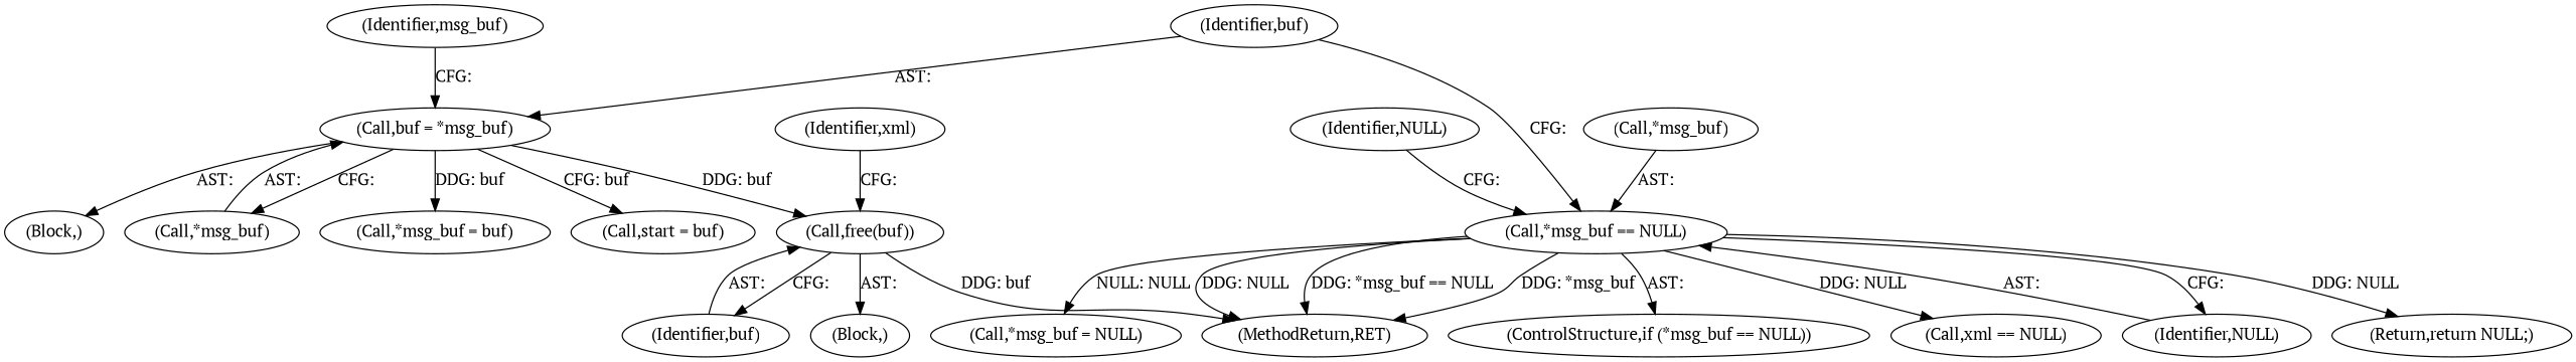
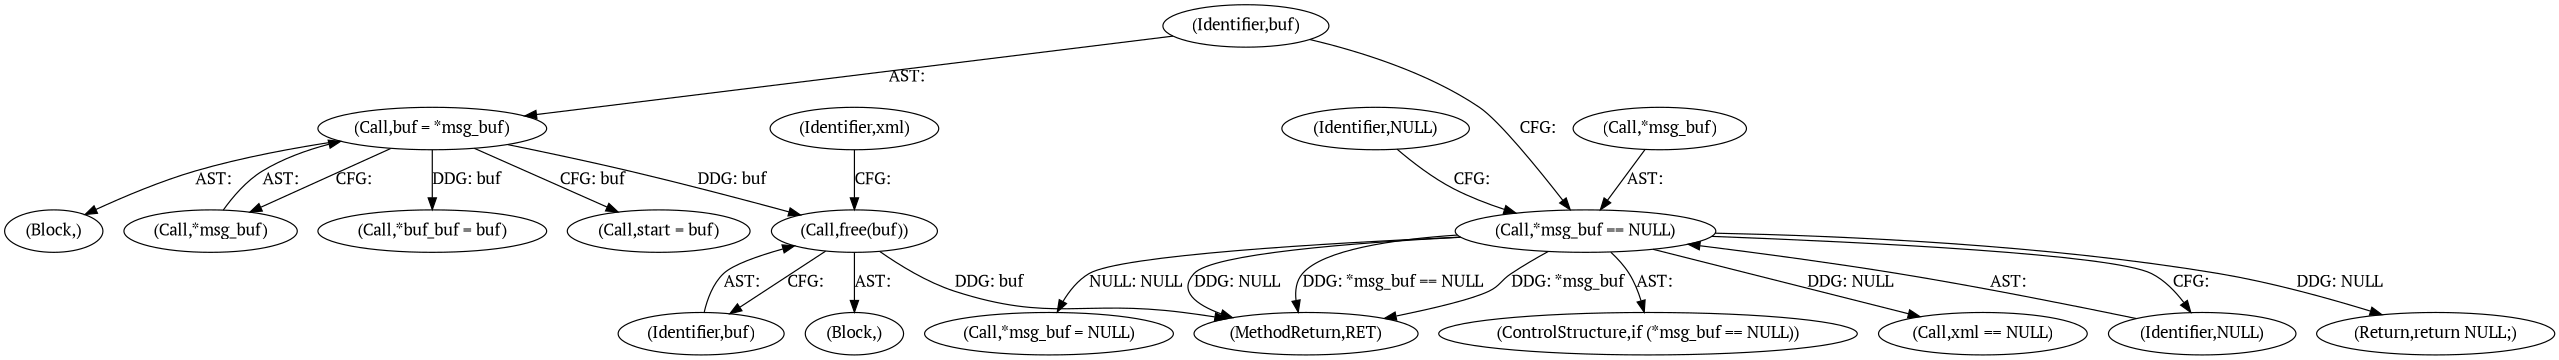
  digraph {
    fontname="PT Serif"
    node [fontname="PT Serif"]
    edge [fontname="PT Serif"]
    n1 [label="(Call,free(buf))"]
    n2 [label="(Block,)"]
    n3 [label="(MethodReturn,RET)"]
    n4 [label="(Identifier,buf)"]
    n5 [label="(Call,buf = *msg_buf)"]
-   n6 [label="(Call,*msg_buf = buf)"]
+   n6 [label="(Call,*buf_buf = buf)"]
    n7 [label="(Call,start = buf)"]
    n8 [label="(Call,*msg_buf)"]
    n9 [label="(Block,)"]
    n10 [label="(Call,*msg_buf == NULL)"]
    n11 [label="(ControlStructure,if (*msg_buf == NULL))"]
    n12 [label="(Identifier,NULL)"]
    n13 [label="(Call,xml == NULL)"]
    n14 [label="(Return,return NULL;)"]
    n15 [label="(Call,*msg_buf = NULL)"]
    n16 [label="(Identifier,xml)"]
    n17 [label="(Identifier,buf)"]
    n18 [label="(Identifier,NULL)"]
-   n19 [label="(Identifier,msg_buf)"]
    n20 [label="(Call,*msg_buf)"]
    n1 -> n2 [label="AST: "]
    n1 -> n3 [label="DDG: buf"]
    n1 -> n4 [label="CFG: "]
    n4 -> n1 [label="AST: "]
    n5 -> n1 [label="DDG: buf"]
    n5 -> n6 [label="DDG: buf"]
    n5 -> n7 [label="CFG: buf"]
    n5 -> n8 [label="CFG: "]
    n5 -> n9 [label="AST: "]
    n8 -> n5 [label="AST: "]
    n10 -> n3 [label="DDG: *msg_buf"]
    n10 -> n3 [label="DDG: NULL"]
    n10 -> n3 [label="DDG: *msg_buf == NULL"]
    n10 -> n11 [label="AST: "]
    n10 -> n12 [label="CFG: "]
    n10 -> n13 [label="DDG: NULL"]
    n10 -> n14 [label="DDG: NULL"]
    n10 -> n15 [label="NULL: NULL"]
    n12 -> n10 [label="AST: "]
    n16 -> n1 [label="CFG: "]
    n17 -> n5 [label="AST: "]
    n17 -> n10 [label="CFG: "]
    n18 -> n10 [label="CFG: "]
-   n19 -> n5 [label="CFG: "]
    n20 -> n10 [label="AST: "]
  }
